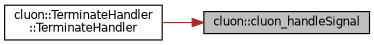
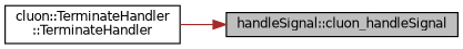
  digraph {
    rankdir=RL
    node [color=black fontname=Helvetica fontsize=10 shape=record style=filled]
-   n1 [fillcolor=grey75 fontcolor=black height=0.2 label="cluon::cluon_handleSignal" width=0.4]
+   n1 [fillcolor=grey75 fontcolor=black height=0.2 label="handleSignal::cluon_handleSignal" width=0.4]
    n2 [fillcolor=white height=0.2 label="cluon::TerminateHandler\l::TerminateHandler" width=0.4]
    n1 -> n2 [color=brown dir=back fontname=Helvetica fontsize=10 labelfontname=Helvetica labelfontsize=10 style=solid]
  }
